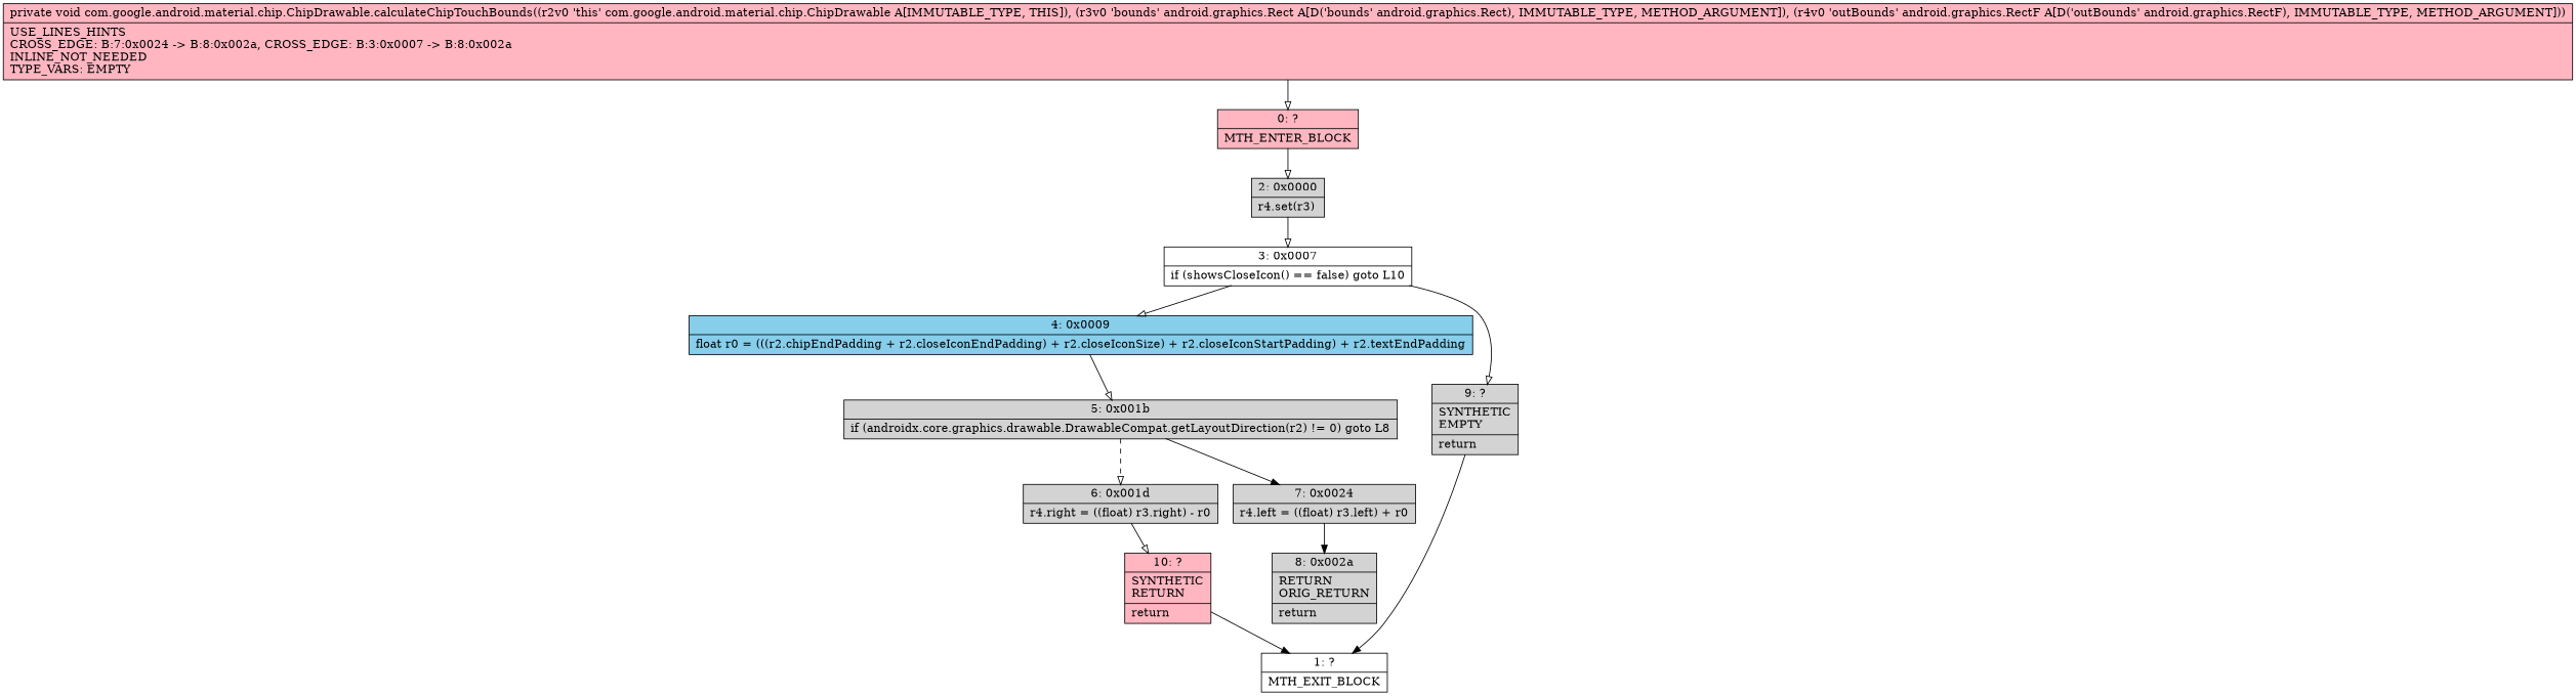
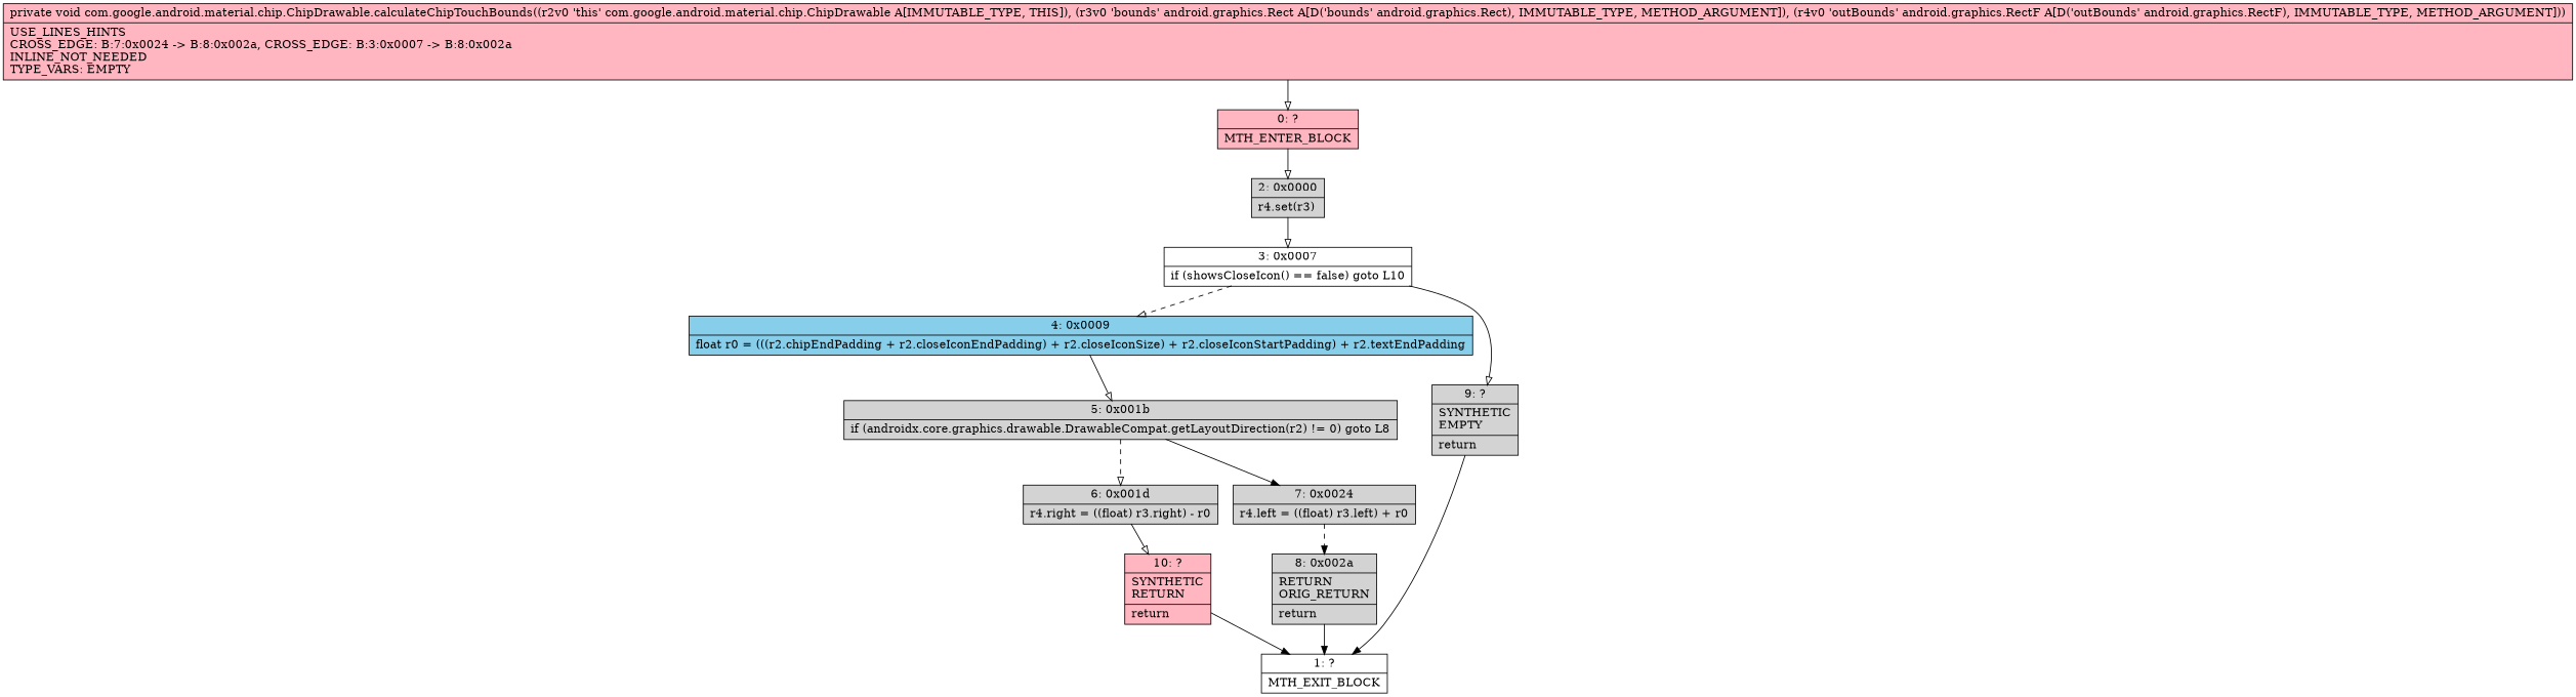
  digraph {
    node [fillcolor=lightgrey shape=record style=filled]
    edge [arrowhead=onormal]
    n1 [fillcolor=lightpink label="{0\:\ ?|MTH_ENTER_BLOCK\l}"]
    n2 [label="{2\:\ 0x0000|r4.set(r3)\l}"]
    n3 [fillcolor=white label="{3\:\ 0x0007|if (showsCloseIcon() == false) goto L10\l}"]
    n4 [fillcolor=skyblue label="{4\:\ 0x0009|float r0 = (((r2.chipEndPadding + r2.closeIconEndPadding) + r2.closeIconSize) + r2.closeIconStartPadding) + r2.textEndPadding\l}"]
    n5 [label="{9\:\ ?|SYNTHETIC\lEMPTY\l|return\l}"]
    n6 [label="{5\:\ 0x001b|if (androidx.core.graphics.drawable.DrawableCompat.getLayoutDirection(r2) != 0) goto L8\l}"]
    n7 [fillcolor=white label="{1\:\ ?|MTH_EXIT_BLOCK\l}"]
    n8 [label="{6\:\ 0x001d|r4.right = ((float) r3.right) \- r0\l}"]
    n9 [label="{7\:\ 0x0024|r4.left = ((float) r3.left) + r0\l}"]
    n10 [fillcolor=lightpink label="{10\:\ ?|SYNTHETIC\lRETURN\l|return\l}"]
    n11 [label="{8\:\ 0x002a|RETURN\lORIG_RETURN\l|return\l}"]
    n12 [fillcolor=lightpink label="{private void com.google.android.material.chip.ChipDrawable.calculateChipTouchBounds((r2v0 'this' com.google.android.material.chip.ChipDrawable A[IMMUTABLE_TYPE, THIS]), (r3v0 'bounds' android.graphics.Rect A[D('bounds' android.graphics.Rect), IMMUTABLE_TYPE, METHOD_ARGUMENT]), (r4v0 'outBounds' android.graphics.RectF A[D('outBounds' android.graphics.RectF), IMMUTABLE_TYPE, METHOD_ARGUMENT]))  | USE_LINES_HINTS\lCROSS_EDGE: B:7:0x0024 \-\> B:8:0x002a, CROSS_EDGE: B:3:0x0007 \-\> B:8:0x002a\lINLINE_NOT_NEEDED\lTYPE_VARS: EMPTY\l}"]
    n1 -> n2
    n2 -> n3
-   n3 -> n4 [style=solid]
+   n3 -> n4 [style=dashed]
    n3 -> n5
    n4 -> n6
    n5 -> n7 [arrowhead=normal]
    n6 -> n8 [style=dashed]
    n6 -> n9 [arrowhead=normal]
    n8 -> n10
-   n9 -> n11 [arrowhead=normal]
+   n9 -> n11 [arrowhead=normal style=dashed]
    n10 -> n7 [arrowhead=normal]
+   n11 -> n7 [arrowhead=normal]
    n12 -> n1
  }
